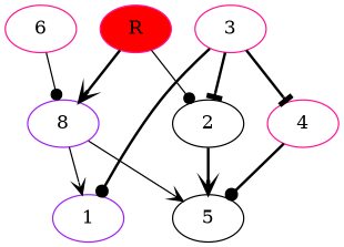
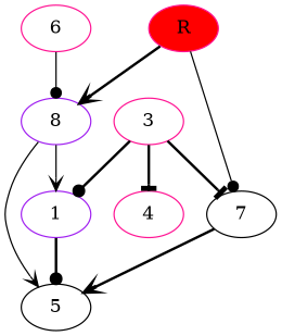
  digraph {
    node [color=deeppink]
    edge [arrowhead=dot style=bold]
    1 [color=purple]
    5 [color=black]
    8 [color=purple]
    3
    4
-   7 [color=black label=2]
+   7 [color=black]
    6
    R [fillcolor="#ff0000" style=filled]
-   4 -> 5
+   1 -> 5
    8 -> 1 [arrowhead=vee style=solid]
    8 -> 5 [arrowhead=vee style=solid]
    3 -> 1
    3 -> 4 [arrowhead=tee]
    3 -> 7 [arrowhead=tee]
    7 -> 5 [arrowhead=vee]
    6 -> 8 [style=solid]
    R -> 8 [arrowhead=vee]
    R -> 7 [style=solid]
  }
